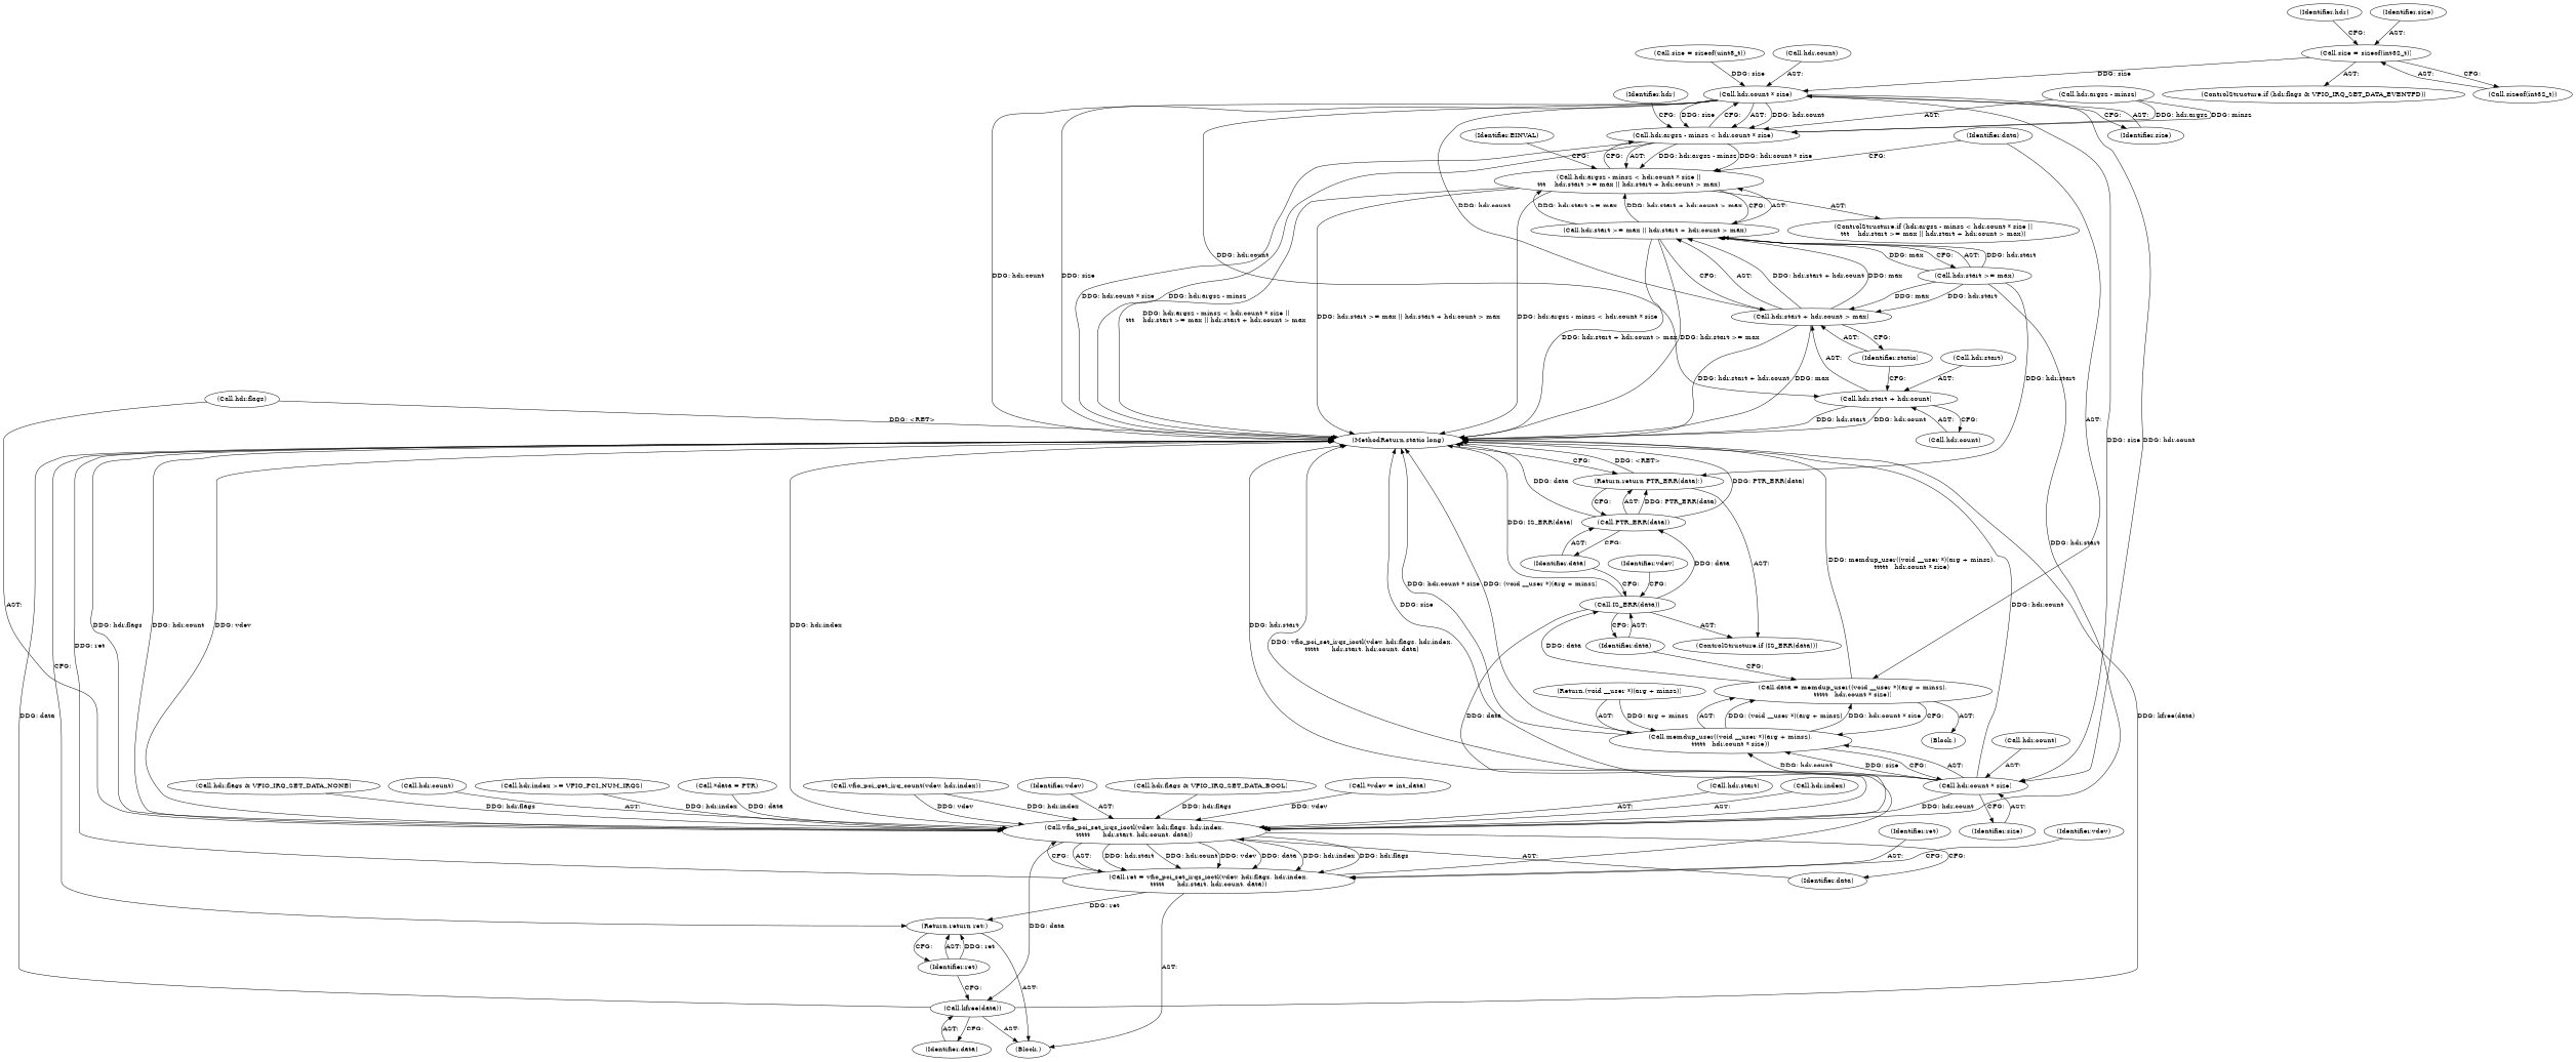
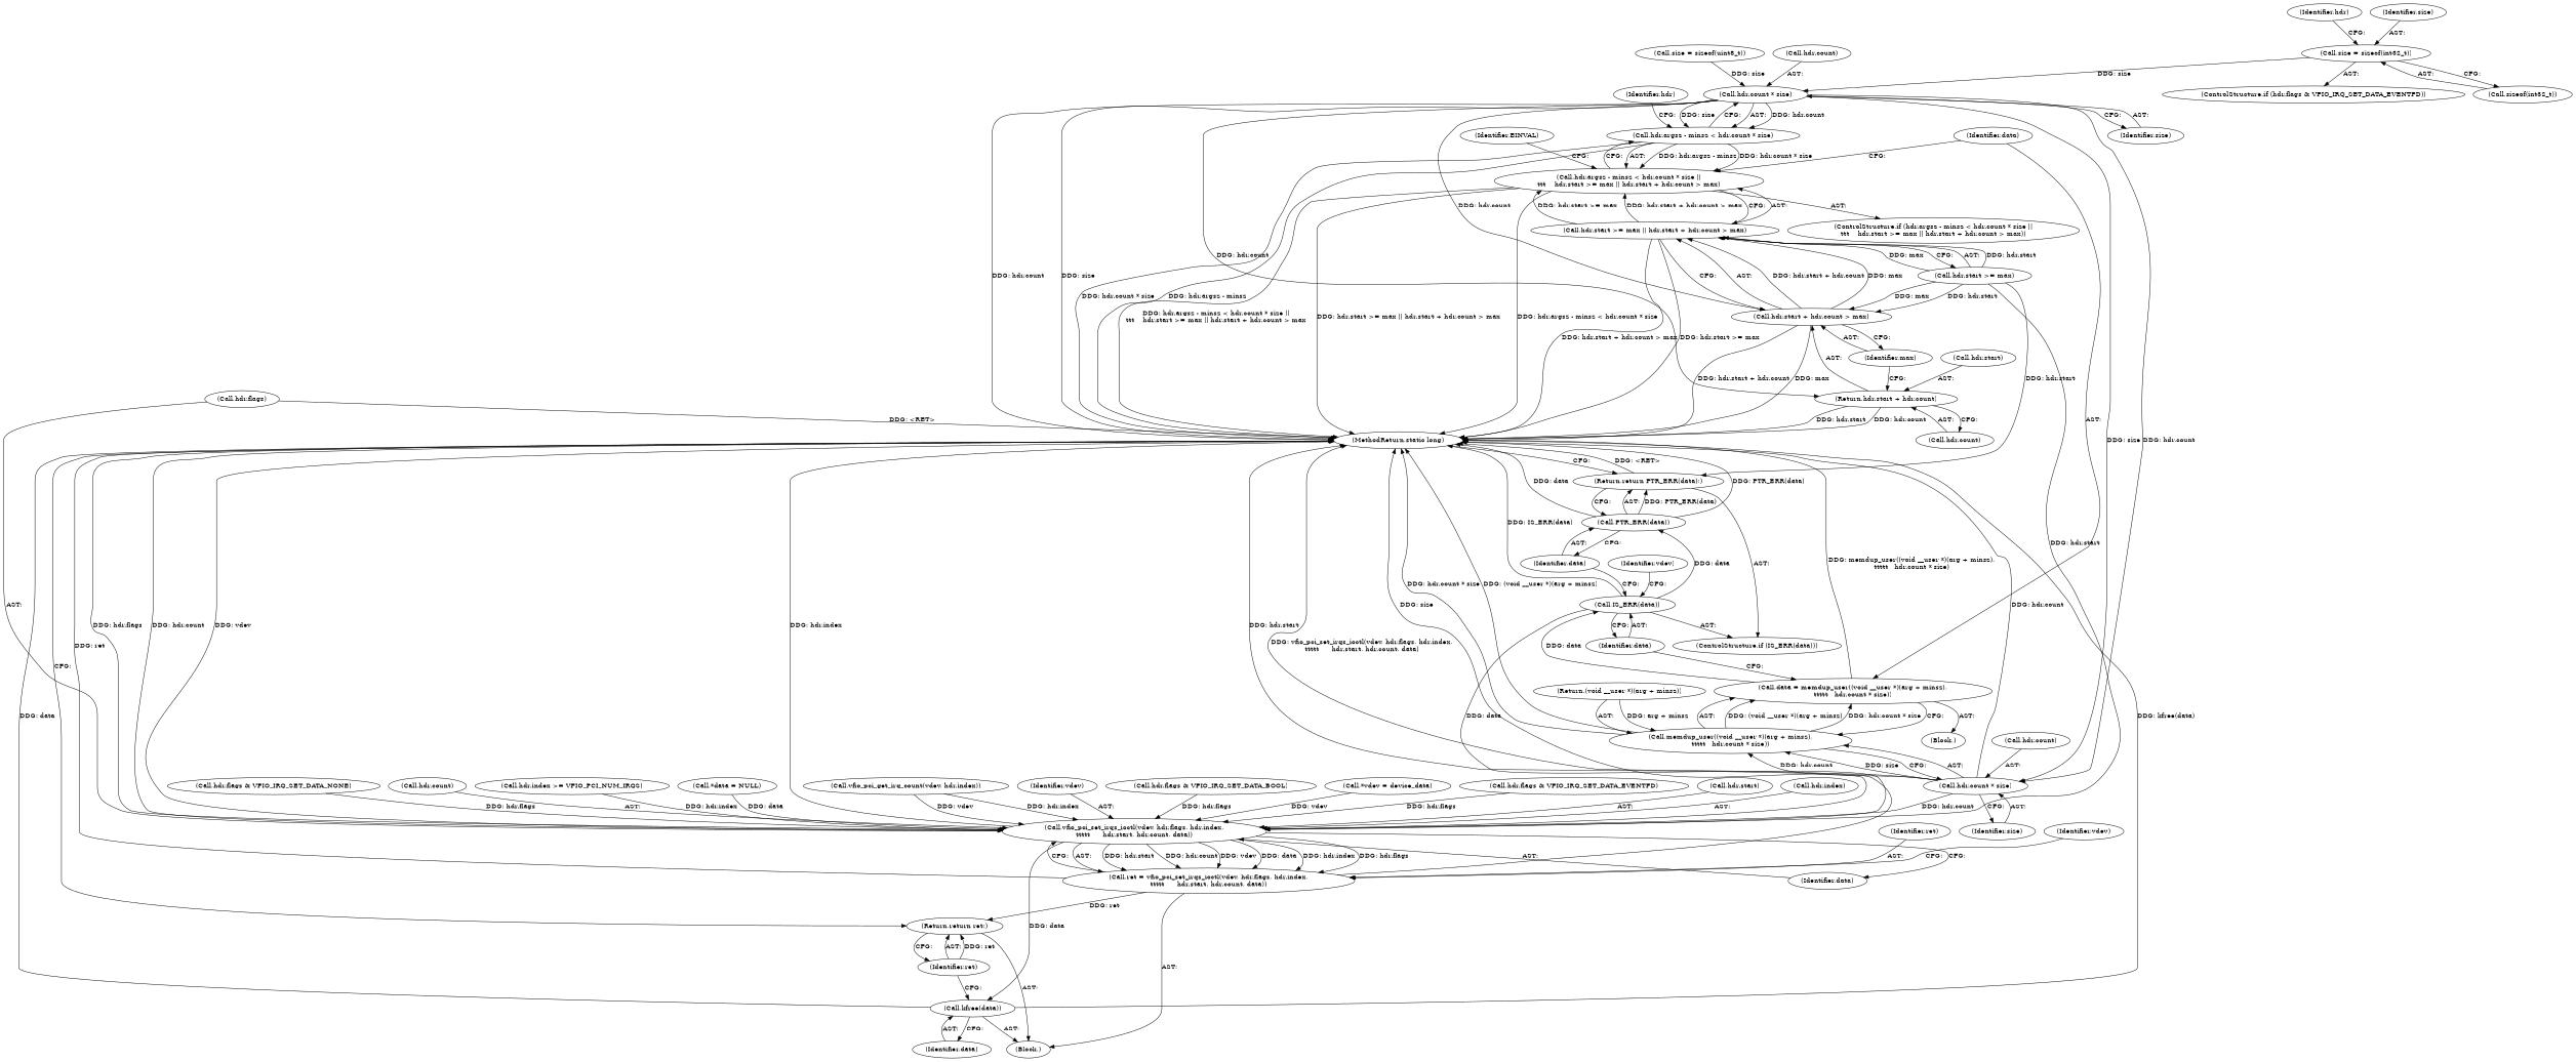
  digraph {
    n1 [label="(Call,size = sizeof(int32_t))"]
    n2 [label="(Call,hdr.count * size)"]
    n3 [label="(Call,sizeof(int32_t))"]
    n4 [label="(ControlStructure,if (hdr.flags & VFIO_IRQ_SET_DATA_EVENTFD))"]
    n5 [label="(Call,hdr.argsz - minsz < hdr.count * size)"]
    n6 [label="(Call,hdr.start + hdr.count > max)"]
-   n7 [label="(Call,hdr.start + hdr.count)"]
+   n7 [label="(Return,hdr.start + hdr.count)"]
    n8 [label="(Call,hdr.count * size)"]
    n9 [label="(MethodReturn,static long)"]
    n10 [label="(Identifier,size)"]
    n11 [label="(Call,hdr.argsz - minsz < hdr.count * size ||\n\t\t\t    hdr.start >= max || hdr.start + hdr.count > max)"]
    n12 [label="(Call,hdr.start >= max || hdr.start + hdr.count > max)"]
-   n13 [label="(Identifier,static)"]
+   n13 [label="(Identifier,max)"]
    n14 [label="(Call,hdr.count)"]
    n15 [label="(Call,memdup_user((void __user *)(arg + minsz),\n\t\t\t\t\t   hdr.count * size))"]
    n16 [label="(Call,vfio_pci_set_irqs_ioctl(vdev, hdr.flags, hdr.index,\n\t\t\t\t\t      hdr.start, hdr.count, data))"]
    n17 [label="(Identifier,size)"]
    n18 [label="(Return,return PTR_ERR(data);)"]
    n19 [label="(Return,return ret;)"]
    n20 [label="(ControlStructure,if (hdr.argsz - minsz < hdr.count * size ||\n\t\t\t    hdr.start >= max || hdr.start + hdr.count > max))"]
    n21 [label="(Call,hdr.start >= max)"]
    n22 [label="(Call,data = memdup_user((void __user *)(arg + minsz),\n\t\t\t\t\t   hdr.count * size))"]
    n23 [label="(Call,ret = vfio_pci_set_irqs_ioctl(vdev, hdr.flags, hdr.index,\n\t\t\t\t\t      hdr.start, hdr.count, data))"]
    n24 [label="(Call,kfree(data))"]
    n25 [label="(Identifier,data)"]
    n26 [label="(Call,IS_ERR(data))"]
    n27 [label="(Block,)"]
    n28 [label="(Call,PTR_ERR(data))"]
    n29 [label="(Identifier,data)"]
    n30 [label="(ControlStructure,if (IS_ERR(data)))"]
    n31 [label="(Identifier,data)"]
    n32 [label="(Block,)"]
    n33 [label="(Identifier,data)"]
    n34 [label="(Identifier,ret)"]
    n35 [label="(Call,hdr.flags & VFIO_IRQ_SET_DATA_NONE)"]
    n36 [label="(Call,hdr.count)"]
    n37 [label="(Identifier,hdr)"]
    n38 [label="(Identifier,data)"]
    n39 [label="(Call,hdr.index >= VFIO_PCI_NUM_IRQS)"]
-   n40 [label="(Call,*data = PTR)"]
+   n40 [label="(Call,*data = NULL)"]
    n41 [label="(Identifier,EINVAL)"]
-   n42 [label="(Call,hdr.argsz - minsz)"]
    n43 [label="(Call,hdr.flags)"]
    n44 [label="(Call,vfio_pci_get_irq_count(vdev, hdr.index))"]
    n45 [label="(Call,hdr.start)"]
    n46 [label="(Identifier,vdev)"]
    n47 [label="(Call,hdr.flags & VFIO_IRQ_SET_DATA_BOOL)"]
-   n48 [label="(Call,*vdev = int_data)"]
+   n48 [label="(Call,*vdev = device_data)"]
    n49 [label="(Identifier,hdr)"]
    n50 [label="(Identifier,ret)"]
    n51 [label="(Identifier,size)"]
+   n52 [label="(Call,hdr.flags & VFIO_IRQ_SET_DATA_EVENTFD)"]
    n53 [label="(Call,size = sizeof(uint8_t))"]
    n54 [label="(Identifier,vdev)"]
    n55 [label="(Call,hdr.count)"]
    n56 [label="(Identifier,vdev)"]
    n57 [label="(Return,(void __user *)(arg + minsz))"]
    n58 [label="(Call,hdr.start)"]
    n59 [label="(Call,hdr.count)"]
    n60 [label="(Call,hdr.index)"]
    n1 -> n2 [label="DDG: size"]
    n1 -> n3 [label="CFG: "]
    n1 -> n4 [label="AST: "]
    n2 -> n5 [label="AST: "]
    n2 -> n5 [label="DDG: hdr.count"]
    n2 -> n5 [label="DDG: size"]
    n2 -> n6 [label="DDG: hdr.count"]
    n2 -> n7 [label="DDG: hdr.count"]
    n2 -> n8 [label="DDG: hdr.count"]
    n2 -> n8 [label="DDG: size"]
    n2 -> n9 [label="DDG: hdr.count"]
    n2 -> n9 [label="DDG: size"]
    n2 -> n10 [label="CFG: "]
    n3 -> n1 [label="AST: "]
    n5 -> n2 [label="CFG: "]
    n5 -> n9 [label="DDG: hdr.argsz - minsz"]
    n5 -> n9 [label="DDG: hdr.count * size"]
    n5 -> n11 [label="AST: "]
    n5 -> n11 [label="DDG: hdr.argsz - minsz"]
    n5 -> n11 [label="DDG: hdr.count * size"]
    n6 -> n9 [label="DDG: hdr.start + hdr.count"]
    n6 -> n9 [label="DDG: max"]
    n6 -> n12 [label="AST: "]
    n6 -> n12 [label="DDG: hdr.start + hdr.count"]
    n6 -> n12 [label="DDG: max"]
    n6 -> n13 [label="CFG: "]
    n7 -> n6 [label="AST: "]
    n7 -> n9 [label="DDG: hdr.start"]
    n7 -> n9 [label="DDG: hdr.count"]
    n7 -> n14 [label="CFG: "]
    n8 -> n9 [label="DDG: hdr.count"]
    n8 -> n9 [label="DDG: size"]
    n8 -> n15 [label="AST: "]
    n8 -> n15 [label="DDG: hdr.count"]
    n8 -> n15 [label="DDG: size"]
    n8 -> n16 [label="DDG: hdr.count"]
    n8 -> n17 [label="CFG: "]
    n9 -> n18 [label="CFG: "]
    n9 -> n19 [label="CFG: "]
    n10 -> n2 [label="AST: "]
    n11 -> n5 [label="CFG: "]
    n11 -> n9 [label="DDG: hdr.argsz - minsz < hdr.count * size"]
    n11 -> n9 [label="DDG: hdr.argsz - minsz < hdr.count * size ||\n\t\t\t    hdr.start >= max || hdr.start + hdr.count > max"]
    n11 -> n9 [label="DDG: hdr.start >= max || hdr.start + hdr.count > max"]
    n11 -> n12 [label="CFG: "]
    n11 -> n20 [label="AST: "]
    n12 -> n6 [label="CFG: "]
    n12 -> n9 [label="DDG: hdr.start + hdr.count > max"]
    n12 -> n9 [label="DDG: hdr.start >= max"]
    n12 -> n11 [label="AST: "]
    n12 -> n11 [label="DDG: hdr.start >= max"]
    n12 -> n11 [label="DDG: hdr.start + hdr.count > max"]
    n12 -> n21 [label="CFG: "]
    n13 -> n6 [label="AST: "]
    n13 -> n7 [label="CFG: "]
    n14 -> n7 [label="AST: "]
    n15 -> n8 [label="CFG: "]
    n15 -> n9 [label="DDG: hdr.count * size"]
    n15 -> n9 [label="DDG: (void __user *)(arg + minsz)"]
    n15 -> n22 [label="AST: "]
    n15 -> n22 [label="DDG: (void __user *)(arg + minsz)"]
    n15 -> n22 [label="DDG: hdr.count * size"]
    n16 -> n9 [label="DDG: hdr.index"]
    n16 -> n9 [label="DDG: hdr.start"]
    n16 -> n9 [label="DDG: hdr.flags"]
    n16 -> n9 [label="DDG: hdr.count"]
    n16 -> n9 [label="DDG: vdev"]
    n16 -> n23 [label="AST: "]
    n16 -> n23 [label="DDG: hdr.start"]
    n16 -> n23 [label="DDG: hdr.count"]
    n16 -> n23 [label="DDG: vdev"]
    n16 -> n23 [label="DDG: data"]
    n16 -> n23 [label="DDG: hdr.index"]
    n16 -> n23 [label="DDG: hdr.flags"]
    n16 -> n24 [label="DDG: data"]
    n16 -> n25 [label="CFG: "]
    n17 -> n8 [label="AST: "]
    n18 -> n9 [label="DDG: <RET>"]
    n18 -> n28 [label="CFG: "]
    n18 -> n30 [label="AST: "]
    n19 -> n32 [label="AST: "]
    n19 -> n34 [label="CFG: "]
    n21 -> n6 [label="DDG: hdr.start"]
    n21 -> n6 [label="DDG: max"]
    n21 -> n12 [label="AST: "]
    n21 -> n12 [label="DDG: hdr.start"]
    n21 -> n12 [label="DDG: max"]
    n21 -> n16 [label="DDG: hdr.start"]
    n21 -> n18 [label="DDG: hdr.start"]
    n22 -> n9 [label="DDG: memdup_user((void __user *)(arg + minsz),\n\t\t\t\t\t   hdr.count * size)"]
    n22 -> n15 [label="CFG: "]
    n22 -> n26 [label="DDG: data"]
    n22 -> n27 [label="AST: "]
    n23 -> n9 [label="DDG: ret"]
    n23 -> n9 [label="DDG: vfio_pci_set_irqs_ioctl(vdev, hdr.flags, hdr.index,\n\t\t\t\t\t      hdr.start, hdr.count, data)"]
    n23 -> n16 [label="CFG: "]
    n23 -> n19 [label="DDG: ret"]
    n23 -> n32 [label="AST: "]
    n24 -> n9 [label="DDG: data"]
    n24 -> n9 [label="DDG: kfree(data)"]
    n24 -> n32 [label="AST: "]
    n24 -> n33 [label="CFG: "]
    n25 -> n16 [label="AST: "]
    n26 -> n9 [label="DDG: IS_ERR(data)"]
    n26 -> n16 [label="DDG: data"]
    n26 -> n28 [label="DDG: data"]
    n26 -> n29 [label="CFG: "]
    n26 -> n30 [label="AST: "]
    n28 -> n9 [label="DDG: PTR_ERR(data)"]
    n28 -> n9 [label="DDG: data"]
    n28 -> n18 [label="AST: "]
    n28 -> n18 [label="DDG: PTR_ERR(data)"]
    n28 -> n31 [label="CFG: "]
    n29 -> n22 [label="CFG: "]
    n29 -> n26 [label="AST: "]
    n31 -> n26 [label="CFG: "]
    n31 -> n28 [label="AST: "]
    n33 -> n24 [label="AST: "]
    n34 -> n19 [label="AST: "]
    n34 -> n19 [label="DDG: ret"]
    n34 -> n24 [label="CFG: "]
    n35 -> n16 [label="DDG: hdr.flags"]
    n36 -> n16 [label="AST: "]
    n37 -> n1 [label="CFG: "]
    n38 -> n11 [label="CFG: "]
    n38 -> n22 [label="AST: "]
    n39 -> n16 [label="DDG: hdr.index"]
    n40 -> n16 [label="DDG: data"]
    n41 -> n11 [label="CFG: "]
-   n42 -> n5 [label="AST: "]
-   n42 -> n5 [label="DDG: hdr.argsz"]
-   n42 -> n5 [label="DDG: minsz"]
    n43 -> n9 [label="DDG: <RET>"]
    n43 -> n16 [label="AST: "]
    n44 -> n16 [label="DDG: vdev"]
    n44 -> n16 [label="DDG: hdr.index"]
    n45 -> n7 [label="AST: "]
    n46 -> n16 [label="AST: "]
    n47 -> n16 [label="DDG: hdr.flags"]
    n48 -> n16 [label="DDG: vdev"]
    n49 -> n5 [label="CFG: "]
    n50 -> n23 [label="AST: "]
    n51 -> n1 [label="AST: "]
+   n52 -> n16 [label="DDG: hdr.flags"]
    n53 -> n2 [label="DDG: size"]
    n54 -> n26 [label="CFG: "]
    n55 -> n8 [label="AST: "]
    n56 -> n23 [label="CFG: "]
    n57 -> n15 [label="AST: "]
    n57 -> n15 [label="DDG: arg + minsz"]
    n58 -> n16 [label="AST: "]
    n59 -> n2 [label="AST: "]
    n60 -> n16 [label="AST: "]
  }
